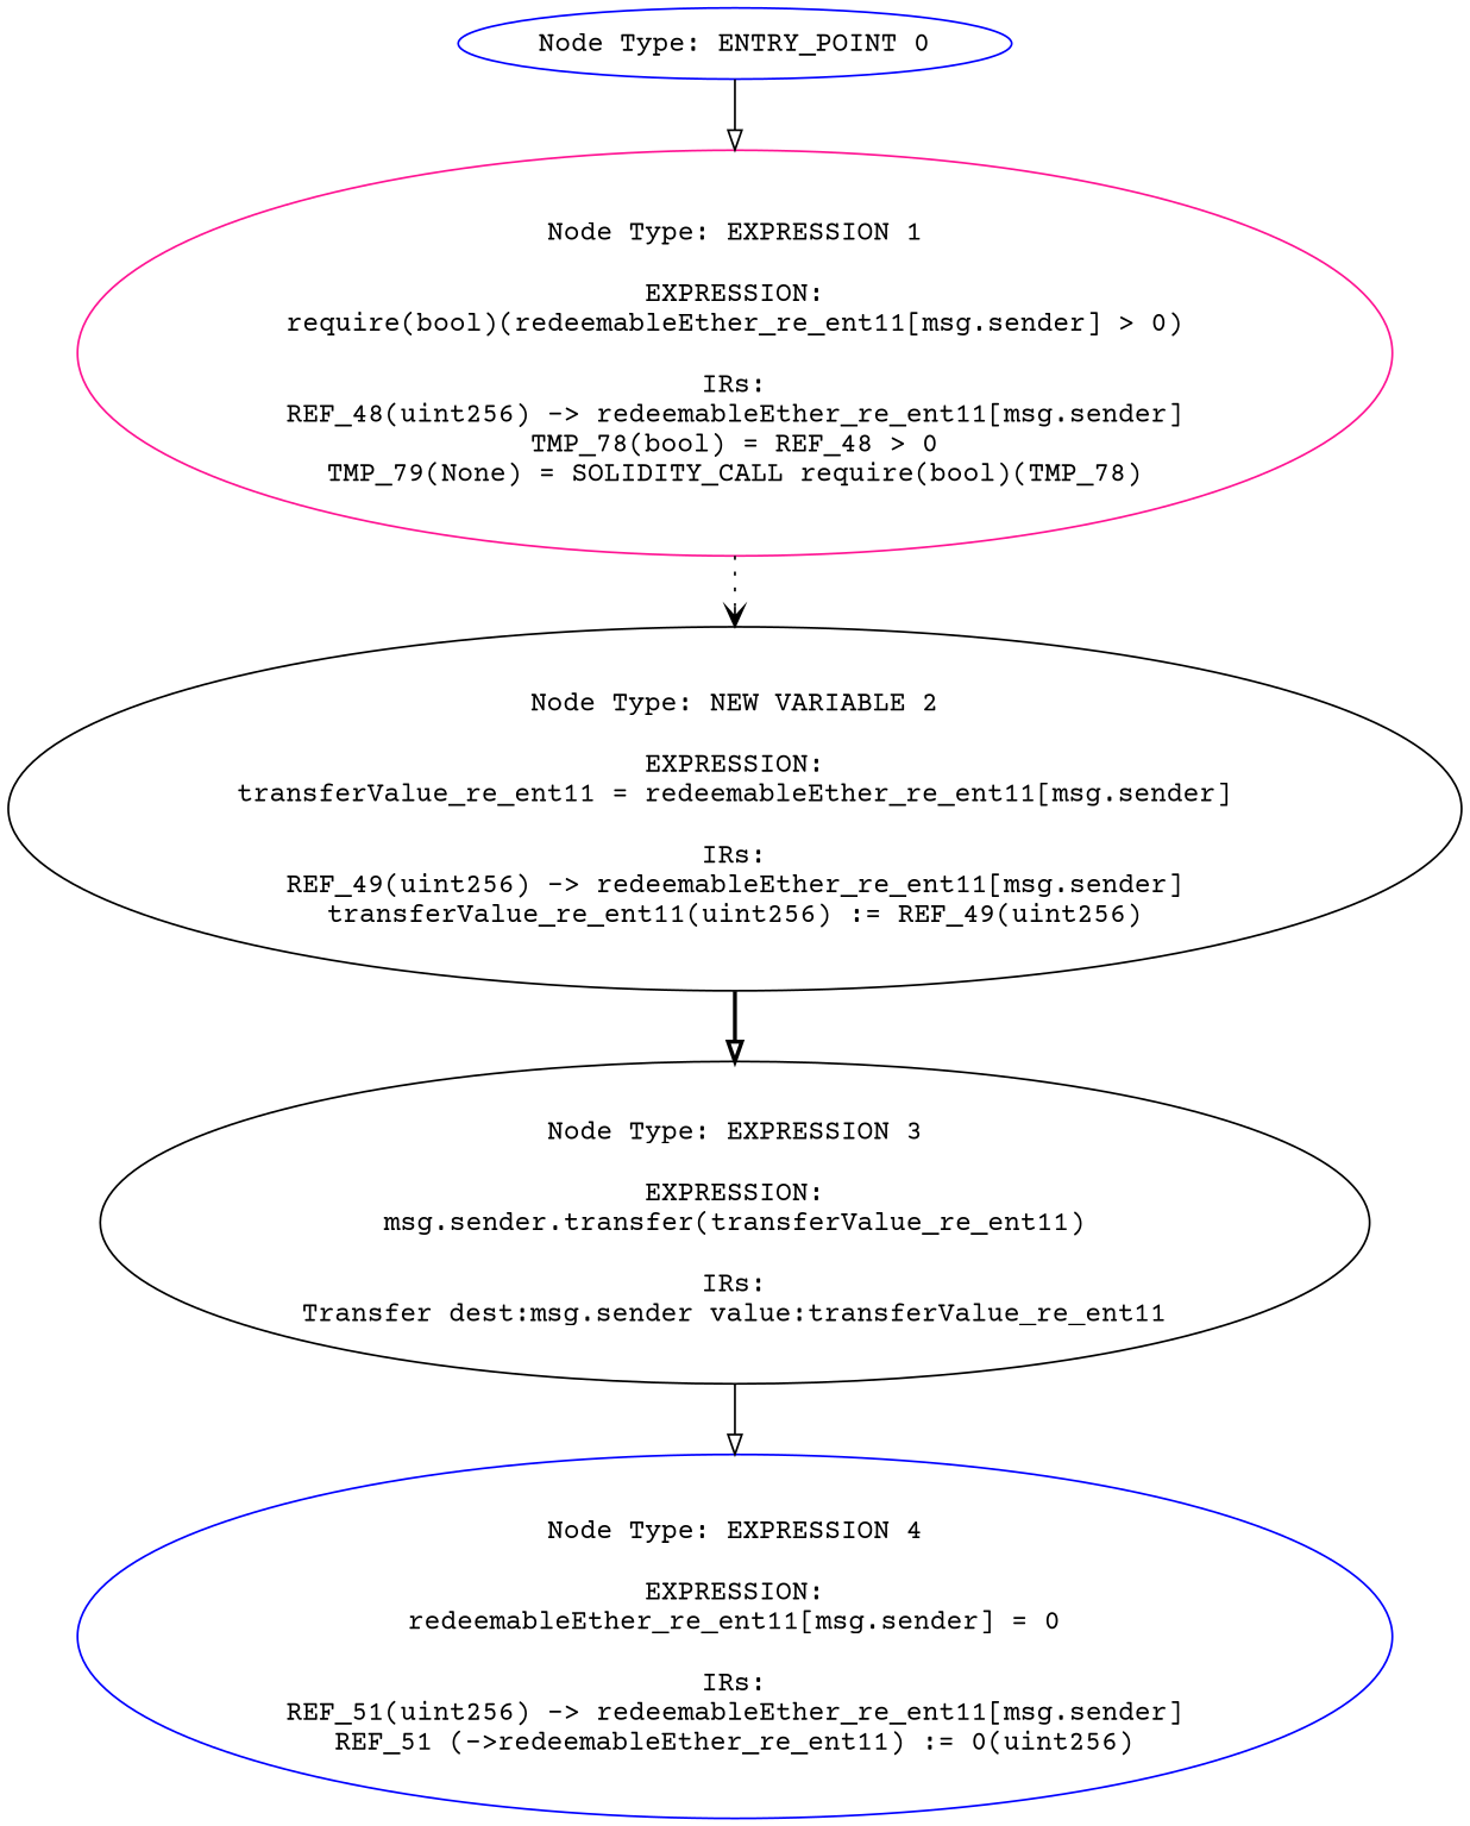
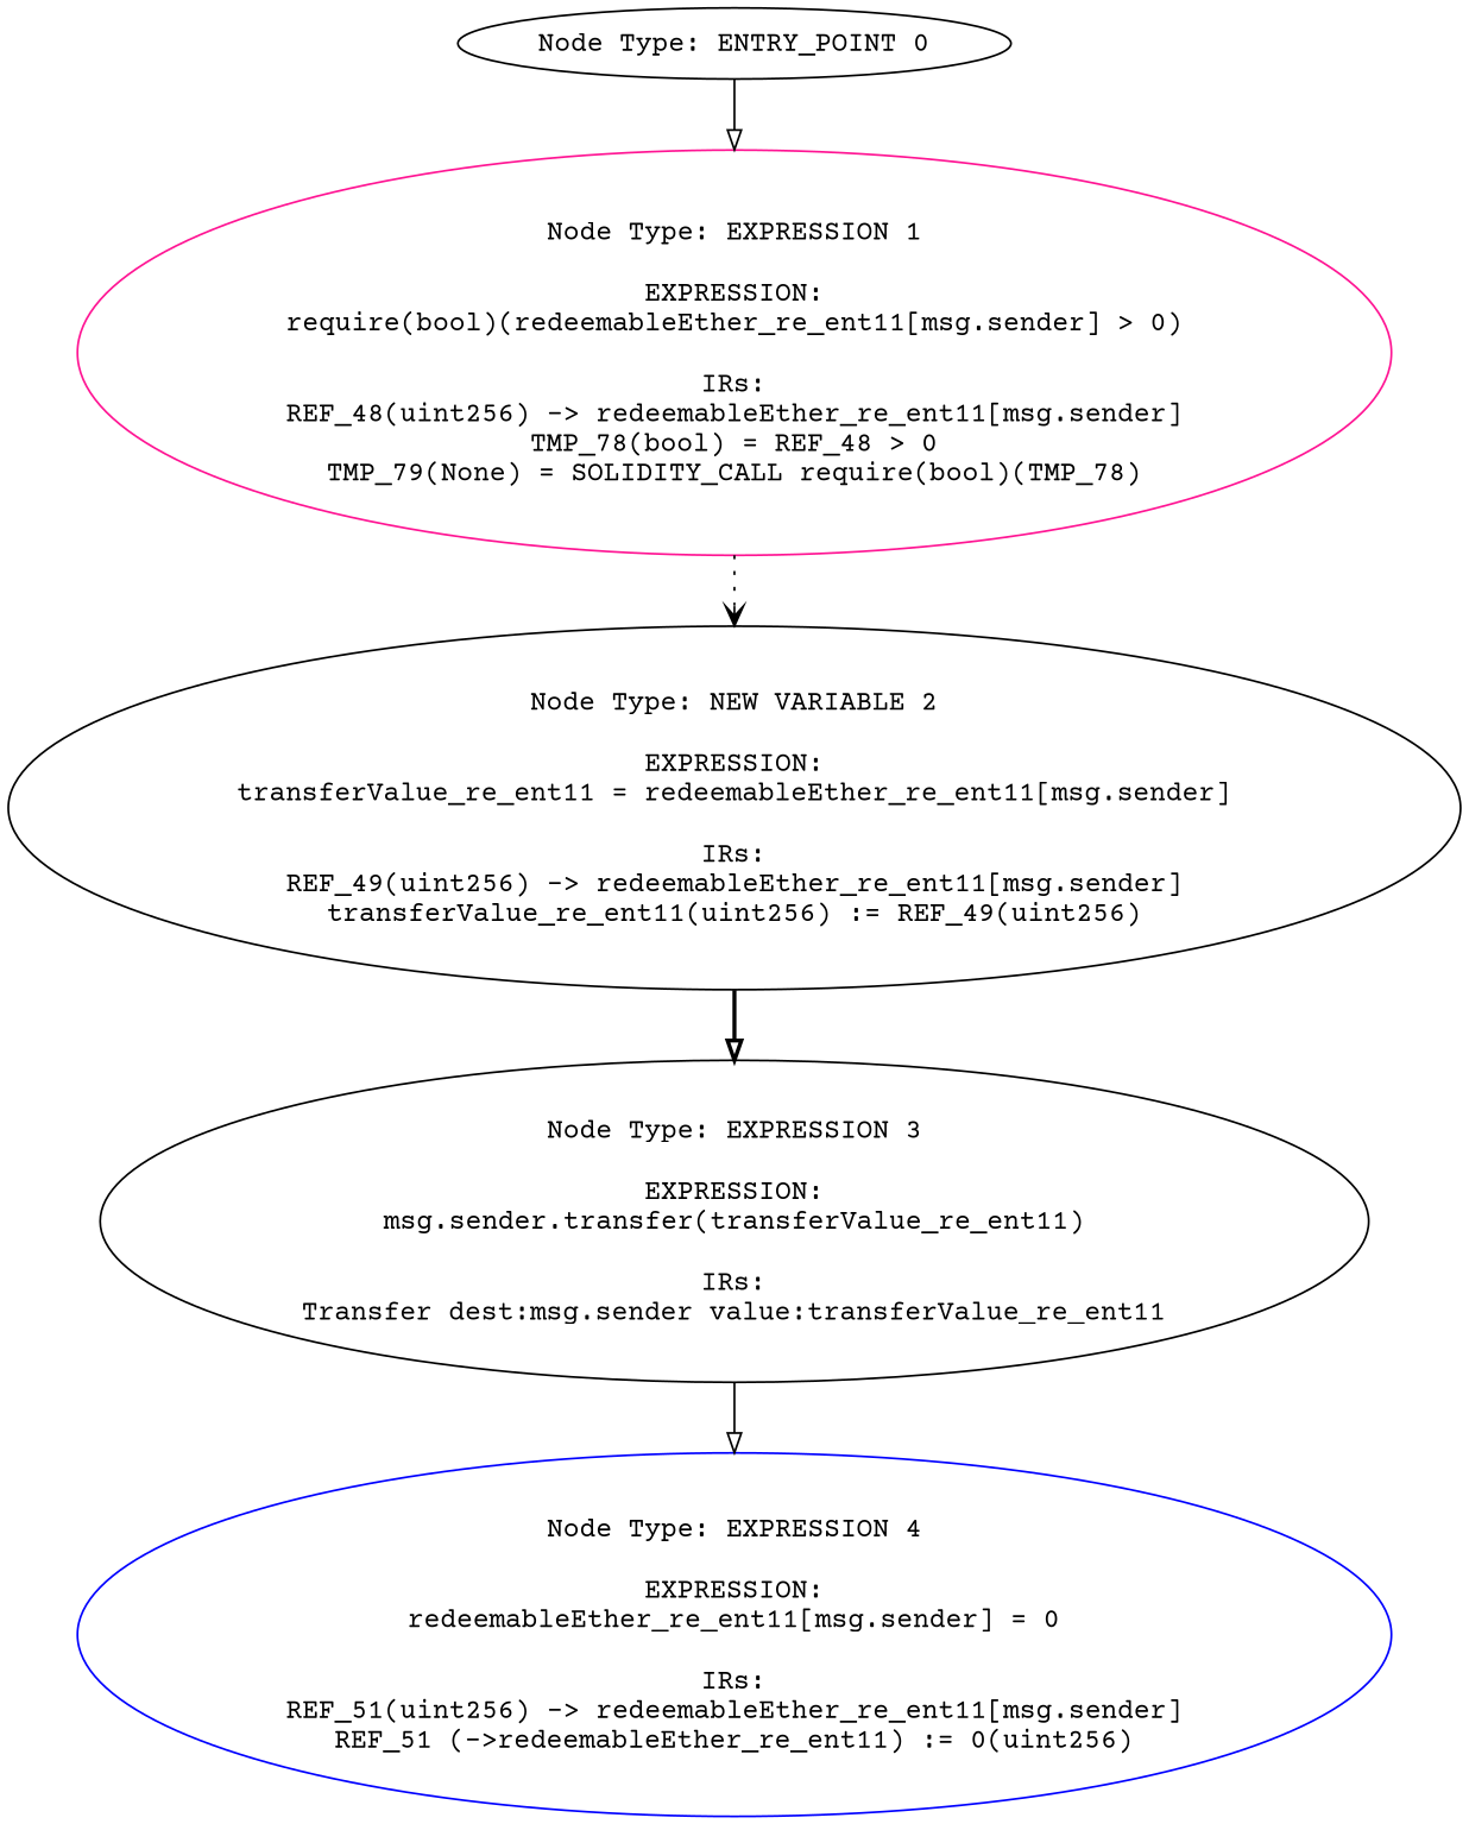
  digraph {
    fontname="Courier Prime"
    node [color=blue fontname="Courier Prime"]
    edge [style=solid arrowhead=onormal fontname="Courier Prime"]
-   n1 [label="Node Type: ENTRY_POINT 0\n"]
+   n1 [label="Node Type: ENTRY_POINT 0\n" color=black]
    n2 [label="Node Type: EXPRESSION 1\n\nEXPRESSION:\nrequire(bool)(redeemableEther_re_ent11[msg.sender] > 0)\n\nIRs:\nREF_48(uint256) -> redeemableEther_re_ent11[msg.sender]\nTMP_78(bool) = REF_48 > 0\nTMP_79(None) = SOLIDITY_CALL require(bool)(TMP_78)" color=deeppink]
    n3 [label="Node Type: NEW VARIABLE 2\n\nEXPRESSION:\ntransferValue_re_ent11 = redeemableEther_re_ent11[msg.sender]\n\nIRs:\nREF_49(uint256) -> redeemableEther_re_ent11[msg.sender]\ntransferValue_re_ent11(uint256) := REF_49(uint256)" color=black]
    n4 [label="Node Type: EXPRESSION 3\n\nEXPRESSION:\nmsg.sender.transfer(transferValue_re_ent11)\n\nIRs:\nTransfer dest:msg.sender value:transferValue_re_ent11" color=black]
    n5 [label="Node Type: EXPRESSION 4\n\nEXPRESSION:\nredeemableEther_re_ent11[msg.sender] = 0\n\nIRs:\nREF_51(uint256) -> redeemableEther_re_ent11[msg.sender]\nREF_51 (->redeemableEther_re_ent11) := 0(uint256)"]
    n1 -> n2
    n2 -> n3 [style=dotted arrowhead=vee]
    n3 -> n4 [style=bold]
    n4 -> n5
  }
